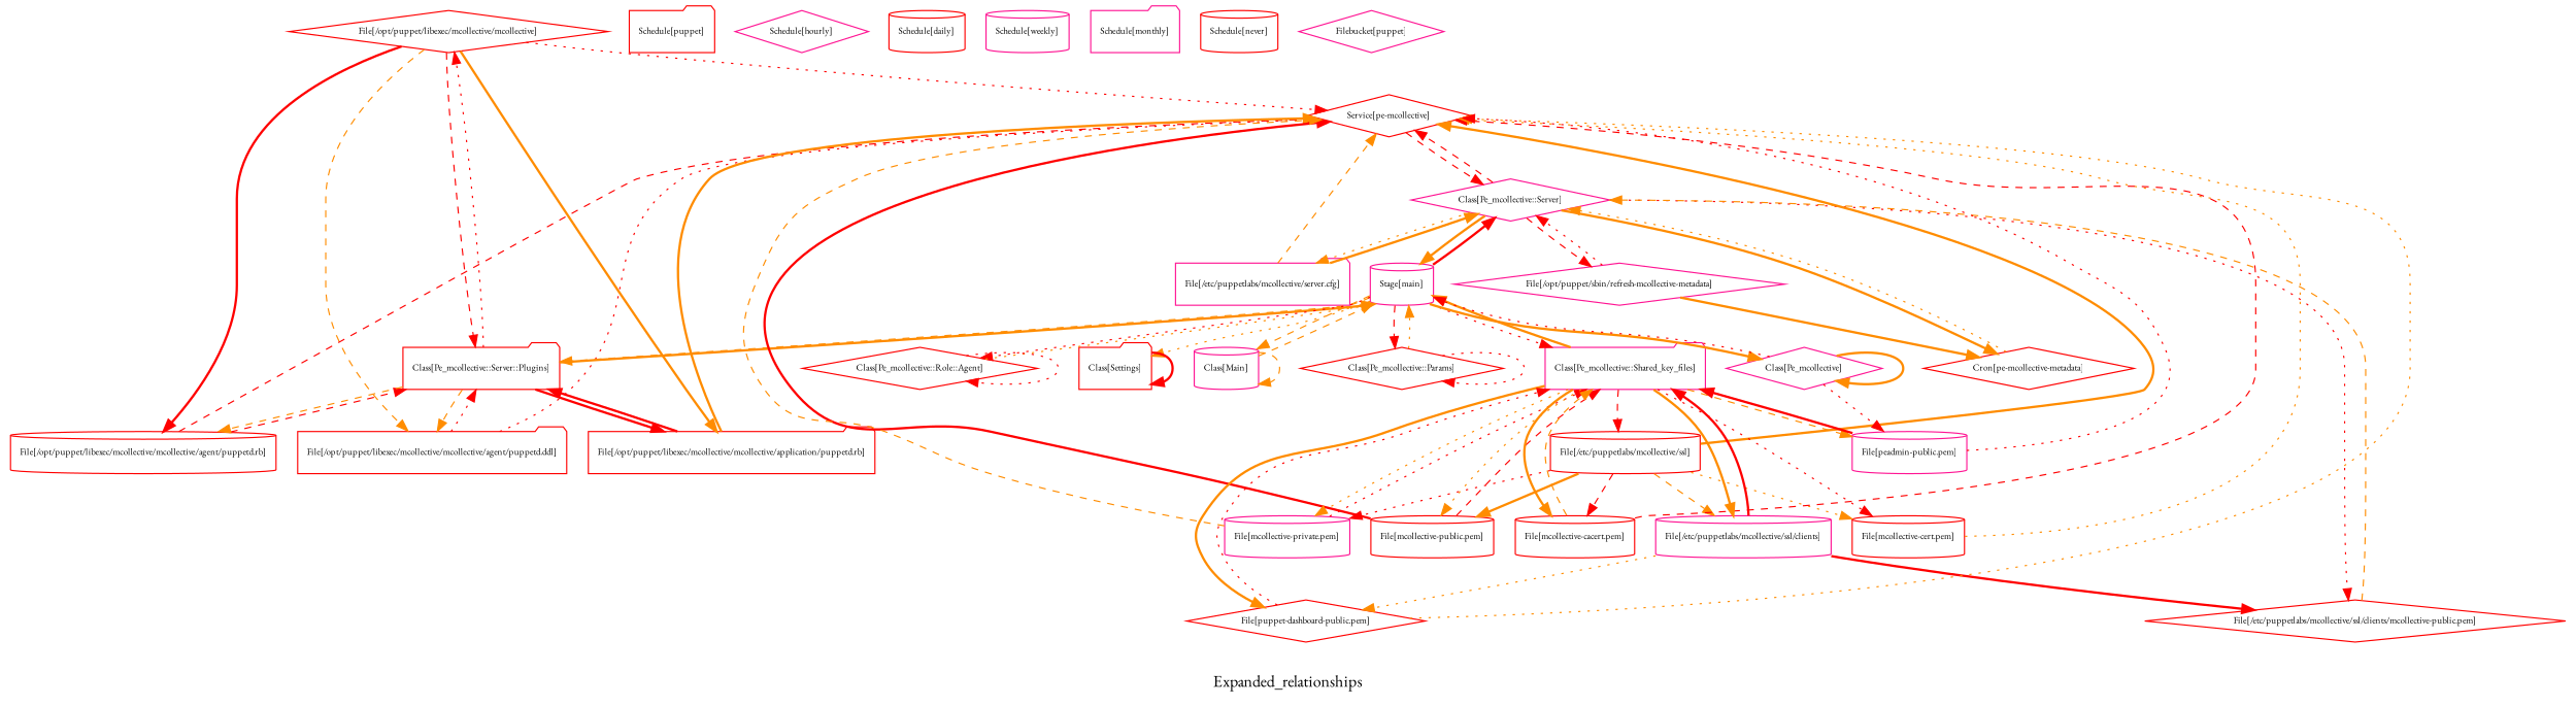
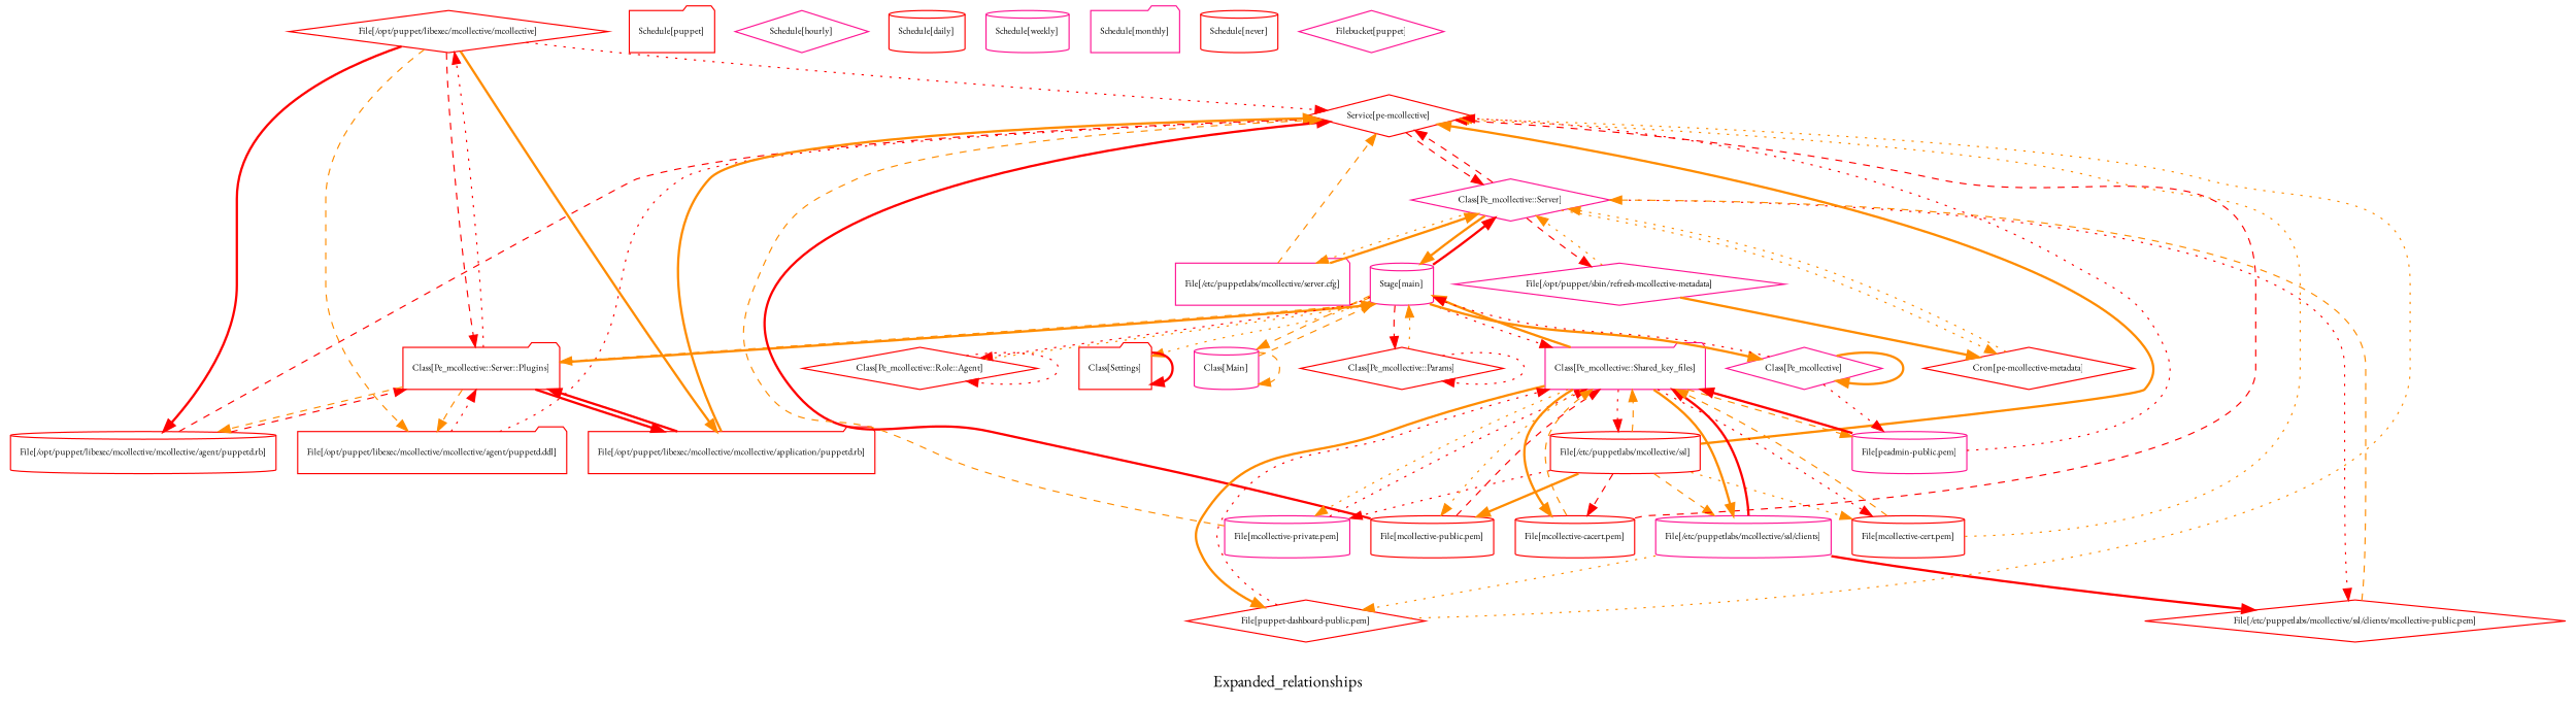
  digraph {
    fontname="EB Garamond"
    label=Expanded_relationships
    node [color=red fontname="EB Garamond" fontsize=8 shape=cylinder]
    edge [color=darkorange fontname="EB Garamond" fontsize=8 style=dotted]
    n1 [label="File[/opt/puppet/libexec/mcollective/mcollective]" shape=diamond]
    n2 [label="Service[pe-mcollective]" shape=diamond]
    n3 [label="File[/opt/puppet/libexec/mcollective/mcollective/agent/puppetd.rb]"]
    n4 [label="File[/opt/puppet/libexec/mcollective/mcollective/agent/puppetd.ddl]" shape=folder]
    n5 [label="File[/opt/puppet/libexec/mcollective/mcollective/application/puppetd.rb]" shape=folder]
    n6 [label="Class[Pe_mcollective::Server::Plugins]" shape=folder]
    n7 [color=deeppink label="Class[Pe_mcollective::Server]" shape=diamond]
    n8 [color=deeppink label="Stage[main]"]
    n9 [label="File[/etc/puppetlabs/mcollective/ssl/clients/mcollective-public.pem]" shape=diamond]
    n10 [color=deeppink label="File[/etc/puppetlabs/mcollective/server.cfg]" shape=folder]
    n11 [color=deeppink label="File[/opt/puppet/sbin/refresh-mcollective-metadata]" shape=diamond]
    n12 [label="Cron[pe-mcollective-metadata]" shape=diamond]
    n13 [label="File[/etc/puppetlabs/mcollective/ssl]"]
    n14 [color=deeppink label="File[/etc/puppetlabs/mcollective/ssl/clients]"]
    n15 [label="File[mcollective-public.pem]"]
    n16 [color=deeppink label="File[mcollective-private.pem]"]
    n17 [label="File[mcollective-cert.pem]"]
    n18 [label="File[mcollective-cacert.pem]"]
    n19 [color=deeppink label="Class[Pe_mcollective::Shared_key_files]" shape=folder]
    n20 [label="File[puppet-dashboard-public.pem]" shape=diamond]
    n21 [color=deeppink label="File[peadmin-public.pem]"]
    n22 [label="Schedule[puppet]" shape=folder]
    n23 [color=deeppink label="Schedule[hourly]" shape=diamond]
    n24 [label="Schedule[daily]"]
    n25 [color=deeppink label="Schedule[weekly]"]
    n26 [color=deeppink label="Schedule[monthly]" shape=folder]
    n27 [label="Schedule[never]"]
    n28 [color=deeppink label="Filebucket[puppet]" shape=diamond]
    n29 [label="Class[Settings]" shape=folder]
    n30 [color=deeppink label="Class[Main]"]
    n31 [color=deeppink label="Class[Pe_mcollective]" shape=diamond]
    n32 [label="Class[Pe_mcollective::Params]" shape=diamond]
    n33 [label="Class[Pe_mcollective::Role::Agent]" shape=diamond]
    n1 -> n2 [color=red]
    n1 -> n3 [color=red style=bold]
    n1 -> n4 [style=dashed]
    n1 -> n5 [style=bold]
    n1 -> n6 [color=red style=dashed]
    n2 -> n7 [color=red style=dashed]
    n3 -> n2 [color=red style=dashed]
    n3 -> n6 [color=red style=dashed]
    n4 -> n2 [color=red]
    n4 -> n6 [color=red]
    n5 -> n2 [style=bold]
    n5 -> n6 [color=red style=bold]
    n6 -> n1 [color=red]
    n6 -> n3 [style=dashed]
    n6 -> n4 [style=dashed]
    n6 -> n5 [color=red style=bold]
    n6 -> n8 [style=bold]
    n7 -> n2 [color=red style=dashed]
    n7 -> n8 [style=bold]
    n7 -> n9 [color=red]
    n7 -> n10
    n7 -> n11 [color=red style=dashed]
-   n7 -> n12 [style=bold]
+   n7 -> n12
    n8 -> n6 [style=dashed]
    n8 -> n7 [color=red style=bold]
    n8 -> n19 [color=red]
    n8 -> n29
    n8 -> n30 [style=dashed]
    n8 -> n31 [style=bold]
    n8 -> n32 [color=red style=dashed]
    n8 -> n33 [color=red]
    n9 -> n7 [style=dashed]
    n10 -> n2 [style=dashed]
    n10 -> n7 [style=bold]
-   n11 -> n7 [color=red]
+   n11 -> n7
    n11 -> n12 [style=bold]
    n12 -> n7
    n13 -> n2 [style=bold]
    n13 -> n14 [style=dashed]
    n13 -> n15 [style=bold]
    n13 -> n16 [color=red]
    n13 -> n17
    n13 -> n18 [color=red style=dashed]
+   n13 -> n19 [style=dashed]
    n14 -> n9 [color=red style=bold]
    n14 -> n19 [color=red style=bold]
    n14 -> n20
    n15 -> n2 [color=red style=bold]
    n15 -> n19 [color=red style=dashed]
    n16 -> n2 [style=dashed]
    n16 -> n19 [color=red]
    n17 -> n2
+   n17 -> n19 [style=dashed]
    n18 -> n2 [color=red style=dashed]
    n18 -> n19 [style=dashed]
    n19 -> n8 [style=bold]
-   n19 -> n13 [color=red style=dashed]
+   n19 -> n13 [color=red]
    n19 -> n14 [style=bold]
    n19 -> n15
    n19 -> n16
    n19 -> n17 [color=red]
    n19 -> n18 [style=bold]
    n19 -> n20 [style=bold]
    n19 -> n21 [style=dashed]
    n20 -> n2
    n20 -> n19 [color=red]
    n21 -> n2 [color=red]
    n21 -> n19 [color=red style=bold]
    n29 -> n29 [color=red style=bold]
    n30 -> n8 [style=dashed]
    n30 -> n30 [style=dashed]
    n31 -> n8 [color=red]
    n31 -> n21 [color=red]
    n31 -> n31 [style=bold]
    n32 -> n8
    n32 -> n32 [color=red]
    n33 -> n8
    n33 -> n33 [color=red]
  }
